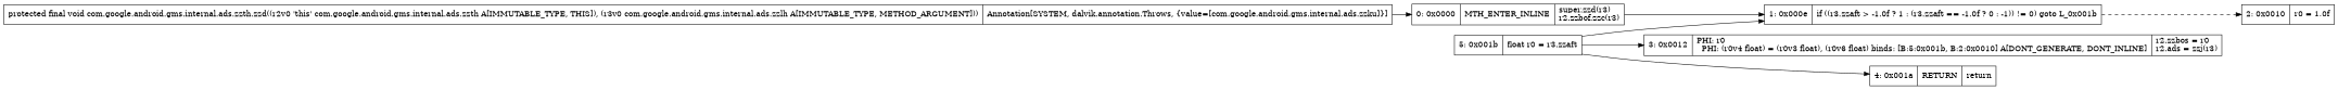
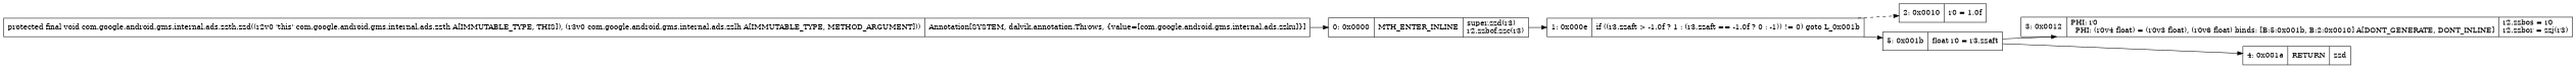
  digraph {
    rankdir=LR
    node [shape=record]
    n1 [label="{0\:\ 0x0000|MTH_ENTER_INLINE\l|super.zzd(r3)\lr2.zzbof.zzc(r3)\l}"]
    n2 [label="{1\:\ 0x000e|if ((r3.zzaft \> \-1.0f ? 1 : (r3.zzaft == \-1.0f ? 0 : \-1)) != 0) goto L_0x001b\l}"]
    n3 [label="{2\:\ 0x0010|r0 = 1.0f\l}"]
    n4 [label="{5\:\ 0x001b|float r0 = r3.zzaft\l}"]
-   n5 [label="{3\:\ 0x0012|PHI: r0 \l  PHI: (r0v4 float) = (r0v3 float), (r0v6 float) binds: [B:5:0x001b, B:2:0x0010] A[DONT_GENERATE, DONT_INLINE]\l|r2.zzbos = r0\lr2.ads = zzj(r3)\l}"]
-   n6 [label="{4\:\ 0x001a|RETURN\l|return\l}"]
+   n5 [label="{3\:\ 0x0012|PHI: r0 \l  PHI: (r0v4 float) = (r0v3 float), (r0v6 float) binds: [B:5:0x001b, B:2:0x0010] A[DONT_GENERATE, DONT_INLINE]\l|r2.zzbos = r0\lr2.zzbor = zzj(r3)\l}"]
+   n6 [label="{4\:\ 0x001a|RETURN\l|zzd\l}"]
    n7 [label="{protected final void com.google.android.gms.internal.ads.zzth.zzd((r2v0 'this' com.google.android.gms.internal.ads.zzth A[IMMUTABLE_TYPE, THIS]), (r3v0 com.google.android.gms.internal.ads.zzlh A[IMMUTABLE_TYPE, METHOD_ARGUMENT]))  | Annotation[SYSTEM, dalvik.annotation.Throws, \{value=[com.google.android.gms.internal.ads.zzku]\}]\l}"]
    n1 -> n2
    n2 -> n3 [style=dashed]
-   n4 -> n2
+   n2 -> n4
    n4 -> n5
    n4 -> n6
    n7 -> n1
  }
